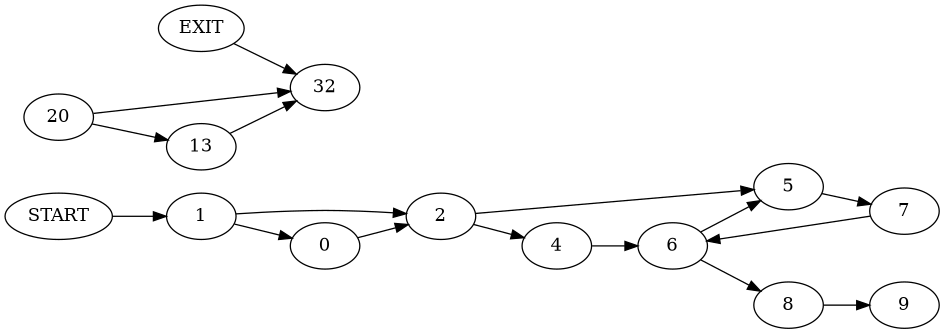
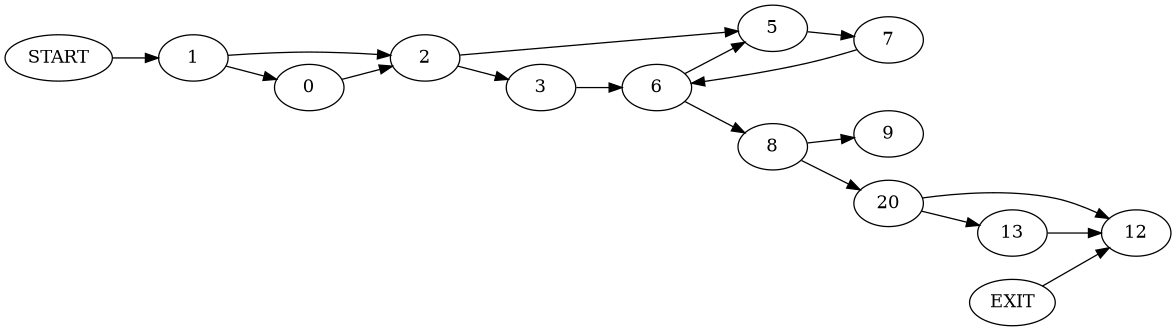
  digraph {
    rankdir=LR
    n1 [label=START]
    1
    2
    n4 [label=0]
    n5 [label=EXIT]
-   12 [label=32]
-   4
+   12
+   4 [label=3]
    5
    6
    7
    8
    9
    n13 [label=20]
    n14 [label=13]
    n1 -> 1
    1 -> 2
    1 -> n4
    2 -> 4
    2 -> 5
    n4 -> 2
    n5 -> 12
    4 -> 6
    5 -> 7
    6 -> 5
    6 -> 8
    7 -> 6
    8 -> 9
+   8 -> n13
    n13 -> 12
    n13 -> n14
    n14 -> 12
  }
